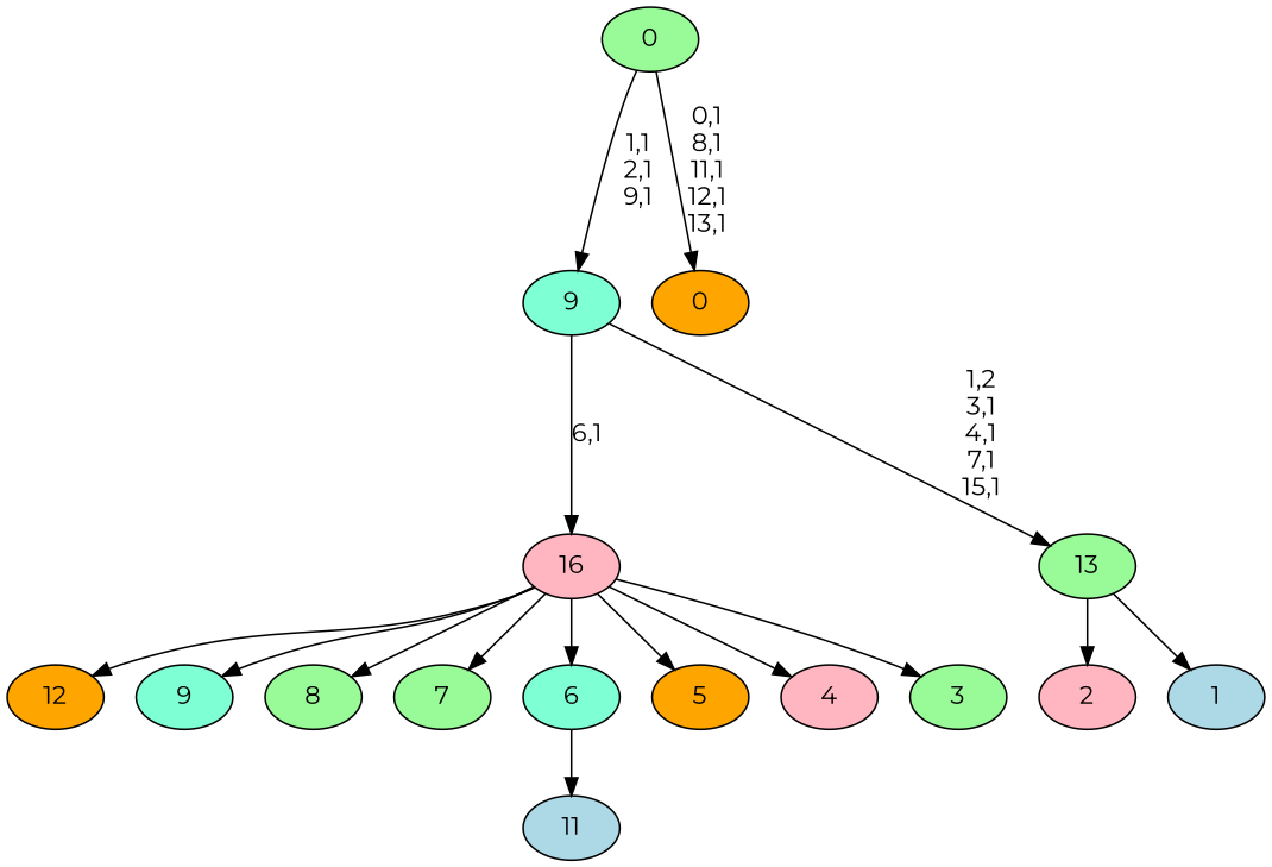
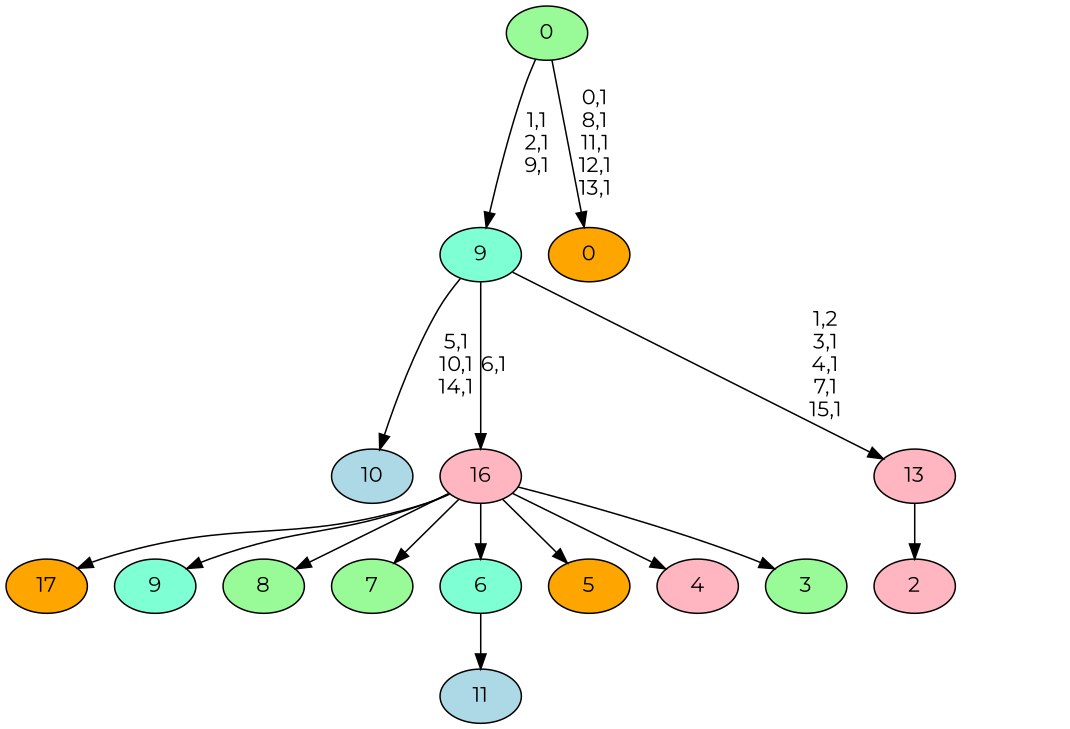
  digraph {
    fontname=Montserrat
    node [fillcolor=palegreen fontname=Montserrat style=filled]
    edge [fontname=Montserrat]
-   n1 [fillcolor=orange label=12]
+   n1 [fillcolor=orange label=17]
    n2 [fillcolor=lightblue label=11]
+   n3 [fillcolor=lightblue label=10]
    n4 [fillcolor=aquamarine label=9]
    n5 [label=8]
    n6 [label=7]
    n7 [fillcolor=aquamarine label=6]
    n8 [fillcolor=orange label=5]
    n9 [fillcolor=lightpink label=4]
    n10 [label=3]
    16 [fillcolor=lightpink]
    n12 [fillcolor=lightpink label=2]
-   n13 [fillcolor=lightblue label=1]
-   13
+   13 [fillcolor=lightpink]
    9 [fillcolor=aquamarine]
    n16 [fillcolor=orange label=0]
    0
    n7 -> n2
    16 -> n1
    16 -> n4
    16 -> n5
    16 -> n6
    16 -> n7
    16 -> n8
    16 -> n9
    16 -> n10
    13 -> n12
-   13 -> n13
+   9 -> n3 [label="5,1\n10,1\n14,1"]
    9 -> 16 [label="6,1"]
    9 -> 13 [label="1,2\n3,1\n4,1\n7,1\n15,1"]
    0 -> 9 [label="1,1\n2,1\n9,1"]
    0 -> n16 [label="0,1\n8,1\n11,1\n12,1\n13,1"]
  }
